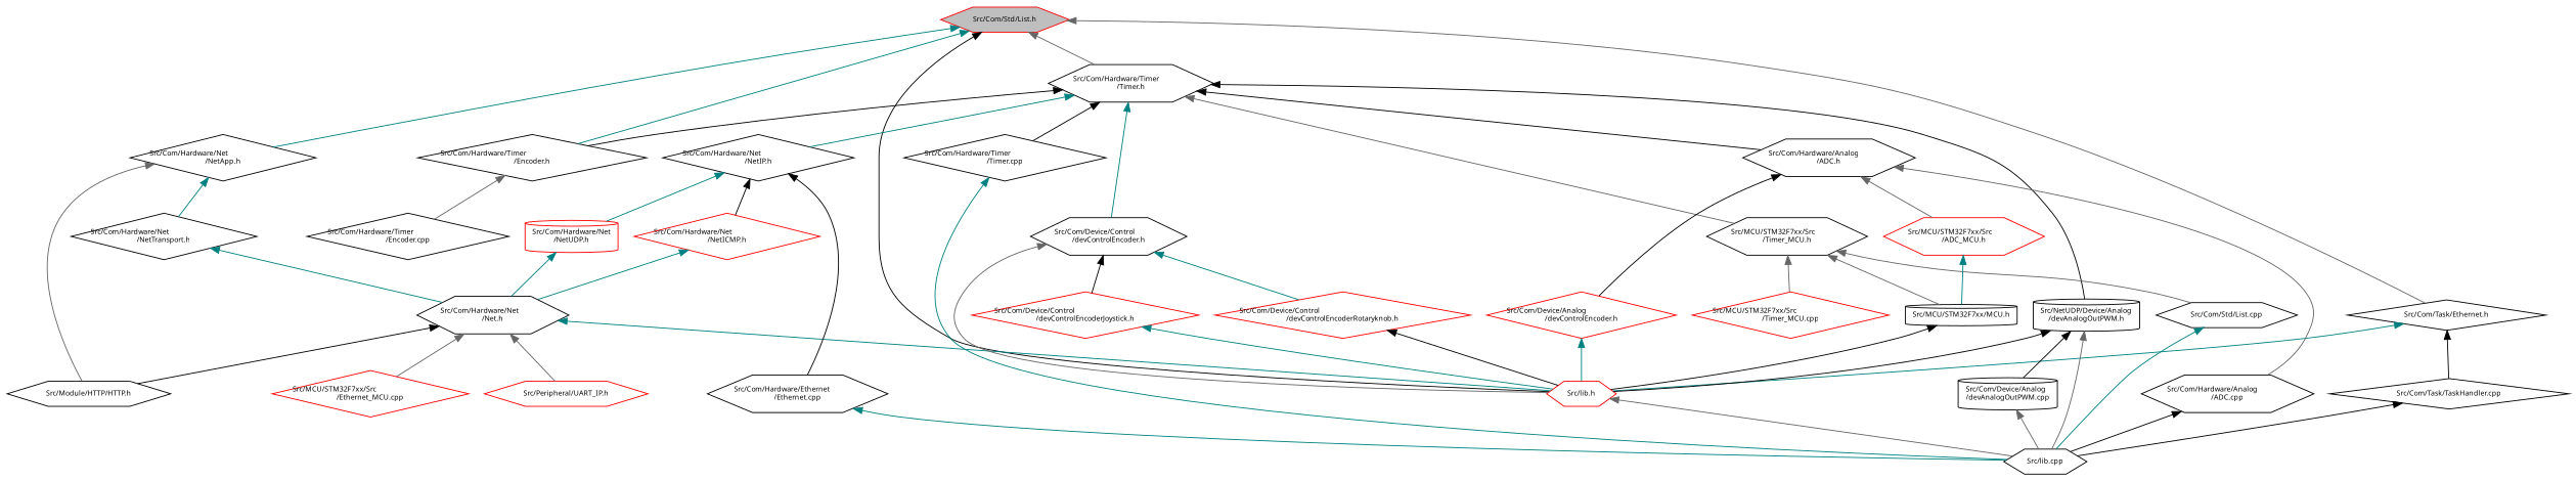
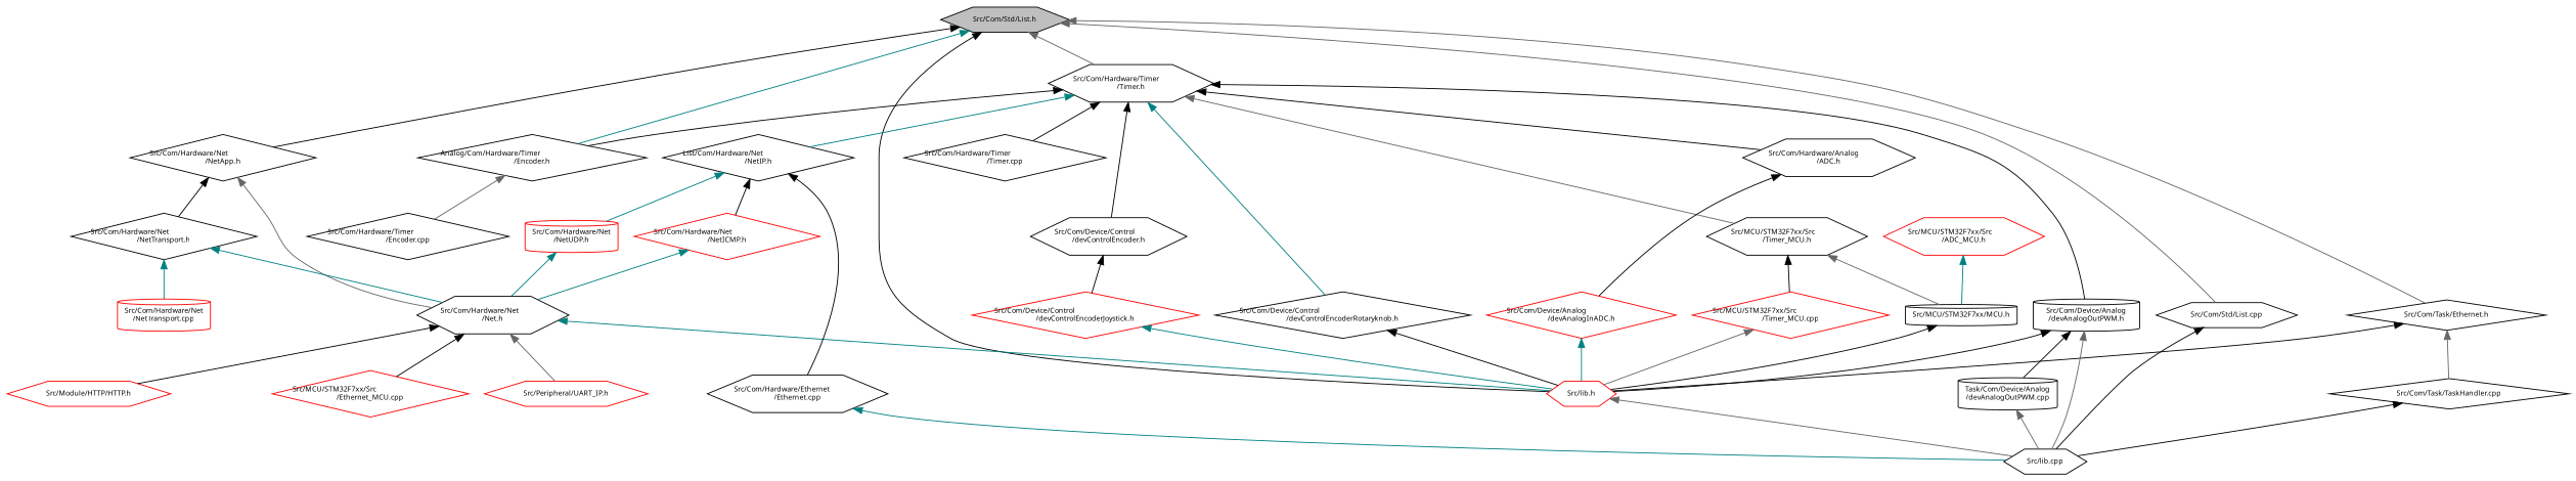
  digraph {
    node [color=black fillcolor=white fontname=Sans fontsize=8 shape=hexagon style=filled]
    edge [color=black dir=back fontname=Sans fontsize=8 labelfontname=Sans labelfontsize=8 style=solid]
-   n1 [color=red fillcolor=grey75 fontcolor=black height=0.2 label="Src/Com/Std/List.h" width=0.4]
+   n1 [fillcolor=grey75 fontcolor=black height=0.2 label="Src/Com/Std/List.h" width=0.4]
    n2 [height=0.2 label="Src/Com/Hardware/Net\l/NetApp.h" shape=diamond width=0.4]
    n3 [color=red height=0.2 label="Src/lib.h" width=0.4]
    n4 [height=0.2 label="Src/Com/Task/Ethernet.h" shape=diamond width=0.4]
-   n5 [height=0.2 label="Src/Com/Hardware/Timer\l/Encoder.h" shape=diamond width=0.4]
+   n5 [height=0.2 label="Analog/Com/Hardware/Timer\l/Encoder.h" shape=diamond width=0.4]
    n6 [height=0.2 label="Src/Com/Hardware/Timer\l/Timer.h" width=0.4]
    n7 [height=0.2 label="Src/Com/Std/List.cpp" width=0.4]
    n8 [height=0.2 label="Src/Com/Hardware/Net\l/Net.h" width=0.4]
    n9 [height=0.2 label="Src/Com/Hardware/Net\l/NetTransport.h" shape=diamond width=0.4]
    n10 [height=0.2 label="Src/lib.cpp" width=0.4]
    n11 [height=0.2 label="Src/Com/Task/TaskHandler.cpp" shape=diamond width=0.4]
    n12 [height=0.2 label="Src/Com/Hardware/Timer\l/Encoder.cpp" shape=diamond width=0.4]
-   n13 [height=0.2 label="Src/Com/Hardware/Net\l/NetIP.h" shape=diamond width=0.4]
-   n14 [height=0.2 label="Src/NetUDP/Device/Analog\l/devAnalogOutPWM.h" shape=cylinder width=0.4]
+   n13 [height=0.2 label="List/Com/Hardware/Net\l/NetIP.h" shape=diamond width=0.4]
+   n14 [height=0.2 label="Src/Com/Device/Analog\l/devAnalogOutPWM.h" shape=cylinder width=0.4]
    n15 [height=0.2 label="Src/Com/Device/Control\l/devControlEncoder.h" width=0.4]
    n16 [height=0.2 label="Src/Com/Hardware/Analog\l/ADC.h" width=0.4]
    n17 [height=0.2 label="Src/Com/Hardware/Timer\l/Timer.cpp" shape=diamond width=0.4]
    n18 [height=0.2 label="Src/MCU/STM32F7xx/Src\l/Timer_MCU.h" width=0.4]
    n19 [color=red height=0.2 label="Src/MCU/STM32F7xx/Src\l/Ethernet_MCU.cpp" shape=diamond width=0.4]
-   n20 [height=0.2 label="Src/Module/HTTP/HTTP.h" width=0.4]
+   n20 [color=red height=0.2 label="Src/Module/HTTP/HTTP.h" width=0.4]
    n21 [color=red height=0.2 label="Src/Peripheral/UART_IP.h" width=0.4]
+   n22 [color=red height=0.2 label="Src/Com/Hardware/Net\l/NetTransport.cpp" shape=cylinder width=0.4]
    n23 [color=red height=0.2 label="Src/Com/Hardware/Net\l/NetUDP.h" shape=cylinder width=0.4]
    n24 [color=red height=0.2 label="Src/Com/Hardware/Net\l/NetICMP.h" shape=diamond width=0.4]
    n25 [height=0.2 label="Src/Com/Hardware/Ethernet\l/Ethernet.cpp" width=0.4]
-   n26 [height=0.2 label="Src/Com/Device/Analog\l/devAnalogOutPWM.cpp" shape=cylinder width=0.4]
+   n26 [height=0.2 label="Task/Com/Device/Analog\l/devAnalogOutPWM.cpp" shape=cylinder width=0.4]
    n27 [color=red height=0.2 label="Src/Com/Device/Control\l/devControlEncoderJoystick.h" shape=diamond width=0.4]
-   n28 [color=red height=0.2 label="Src/Com/Device/Control\l/devControlEncoderRotaryknob.h" shape=diamond width=0.4]
-   n29 [color=red height=0.2 label="Src/Com/Device/Analog\l/devControlEncoder.h" shape=diamond width=0.4]
-   n30 [height=0.2 label="Src/Com/Hardware/Analog\l/ADC.cpp" width=0.4]
+   n28 [height=0.2 label="Src/Com/Device/Control\l/devControlEncoderRotaryknob.h" shape=diamond width=0.4]
+   n29 [color=red height=0.2 label="Src/Com/Device/Analog\l/devAnalogInADC.h" shape=diamond width=0.4]
    n31 [color=red height=0.2 label="Src/MCU/STM32F7xx/Src\l/ADC_MCU.h" width=0.4]
    n32 [height=0.2 label="Src/MCU/STM32F7xx/MCU.h" shape=cylinder width=0.4]
    n33 [color=red height=0.2 label="Src/MCU/STM32F7xx/Src\l/Timer_MCU.cpp" shape=diamond width=0.4]
-   n1 -> n2 [color=teal]
+   n1 -> n2
    n1 -> n3
    n1 -> n4 [color=gray40]
    n1 -> n5 [color=teal]
    n1 -> n6 [color=gray40]
-   n18 -> n7 [color=gray40]
-   n2 -> n20 [color=gray40]
-   n2 -> n9 [color=teal]
+   n1 -> n7 [color=gray40]
+   n2 -> n8 [color=gray40]
+   n2 -> n9
    n3 -> n10 [color=gray40]
-   n4 -> n3 [color=teal]
-   n4 -> n11
+   n4 -> n3
+   n4 -> n11 [color=gray40]
    n5 -> n12 [color=gray40]
    n6 -> n5
    n6 -> n13 [color=teal]
    n6 -> n14
-   n6 -> n15 [color=teal]
+   n6 -> n15
    n6 -> n16
    n6 -> n17
    n6 -> n18 [color=gray40]
-   n7 -> n10 [color=teal]
+   n7 -> n10
    n8 -> n3 [color=teal]
-   n8 -> n19 [color=gray40]
+   n8 -> n19
    n8 -> n20
    n8 -> n21 [color=gray40]
    n9 -> n8 [color=teal]
+   n9 -> n22 [color=teal]
    n11 -> n10
    n13 -> n23 [color=teal]
    n13 -> n24
    n13 -> n25
    n14 -> n3
    n14 -> n10 [color=gray40]
    n14 -> n26
-   n15 -> n3 [color=gray40]
+   n33 -> n3 [color=gray40]
    n15 -> n27
-   n15 -> n28 [color=teal]
+   n6 -> n28 [color=teal]
    n16 -> n29
-   n16 -> n30 [color=gray40]
-   n16 -> n31 [color=gray40]
-   n17 -> n10 [color=teal]
    n18 -> n32 [color=gray40]
-   n18 -> n33 [color=gray40]
+   n18 -> n33
    n23 -> n8 [color=teal]
    n24 -> n8 [color=teal]
    n25 -> n10 [color=teal]
    n26 -> n10 [color=gray40]
    n27 -> n3 [color=teal]
    n28 -> n3
    n29 -> n3 [color=teal]
-   n30 -> n10
    n31 -> n32 [color=teal]
    n32 -> n3
  }
